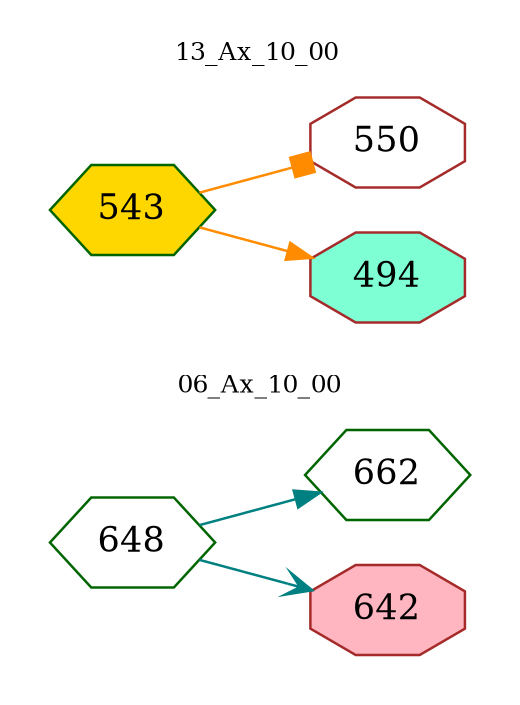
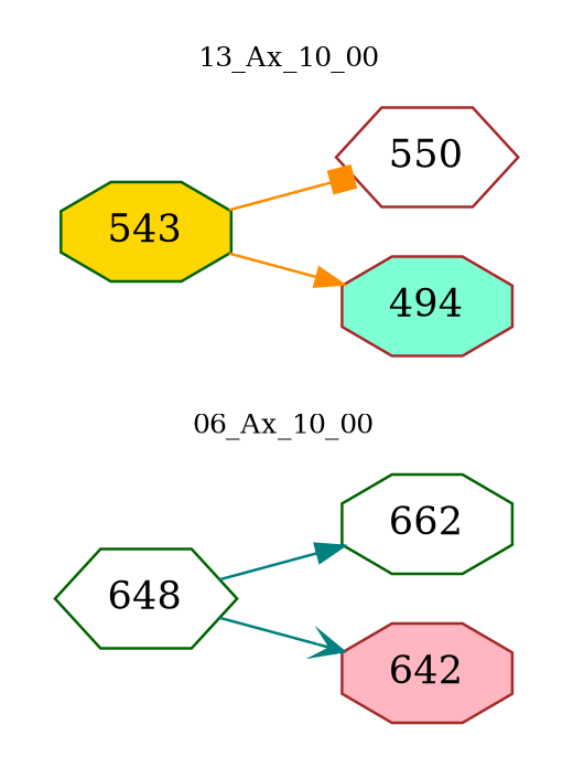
  digraph {
    rankdir=LR
    node [color=darkgreen fillcolor=white shape=hexagon style=filled]
    edge [arrowhead=normal color=teal]
    n1 [label=648]
    n2 [color=brown fillcolor=lightpink label=642 shape=octagon]
-   n3 [label=662]
-   n4 [fillcolor=gold label=543]
+   n3 [label=662 shape=octagon]
+   n4 [fillcolor=gold label=543 shape=octagon]
    n5 [color=brown fillcolor=aquamarine label=494 shape=octagon]
-   n6 [color=brown label=550 shape=octagon]
+   n6 [color=brown label=550]
    subgraph cluster_1 {
      color=white
      fontsize=10
      label="06_Ax_10_00"
      n1
      n2
      n3
    }
    subgraph cluster_2 {
      color=white
      fontsize=10
      label="13_Ax_10_00"
      n4
      n5
      n6
    }
    n1 -> n2 [arrowhead=vee]
    n1 -> n3
    n4 -> n5 [color=darkorange]
    n4 -> n6 [arrowhead=box color=darkorange]
  }
